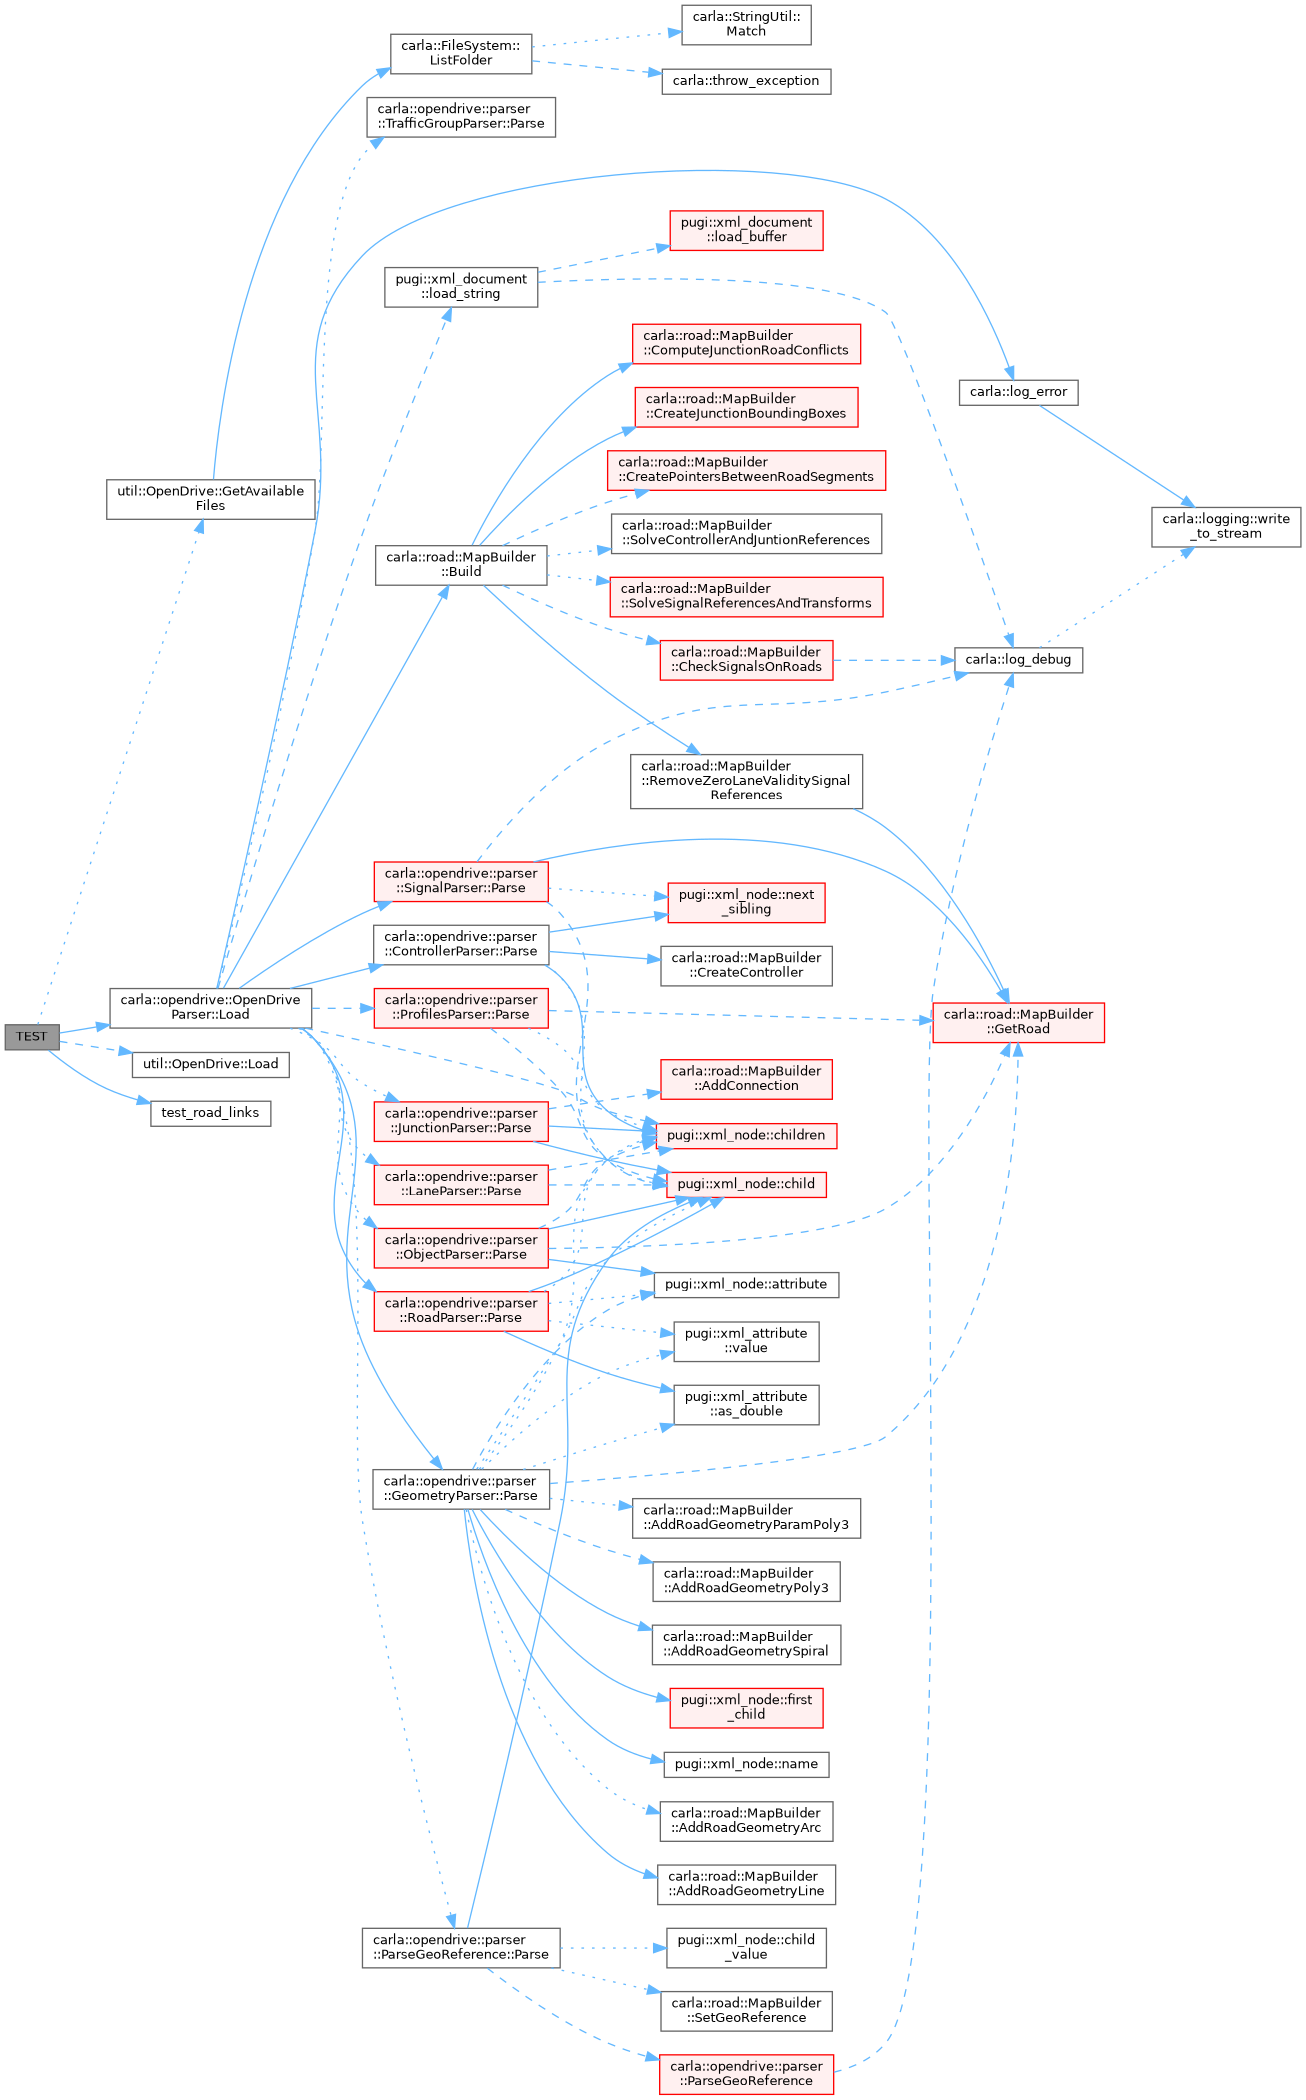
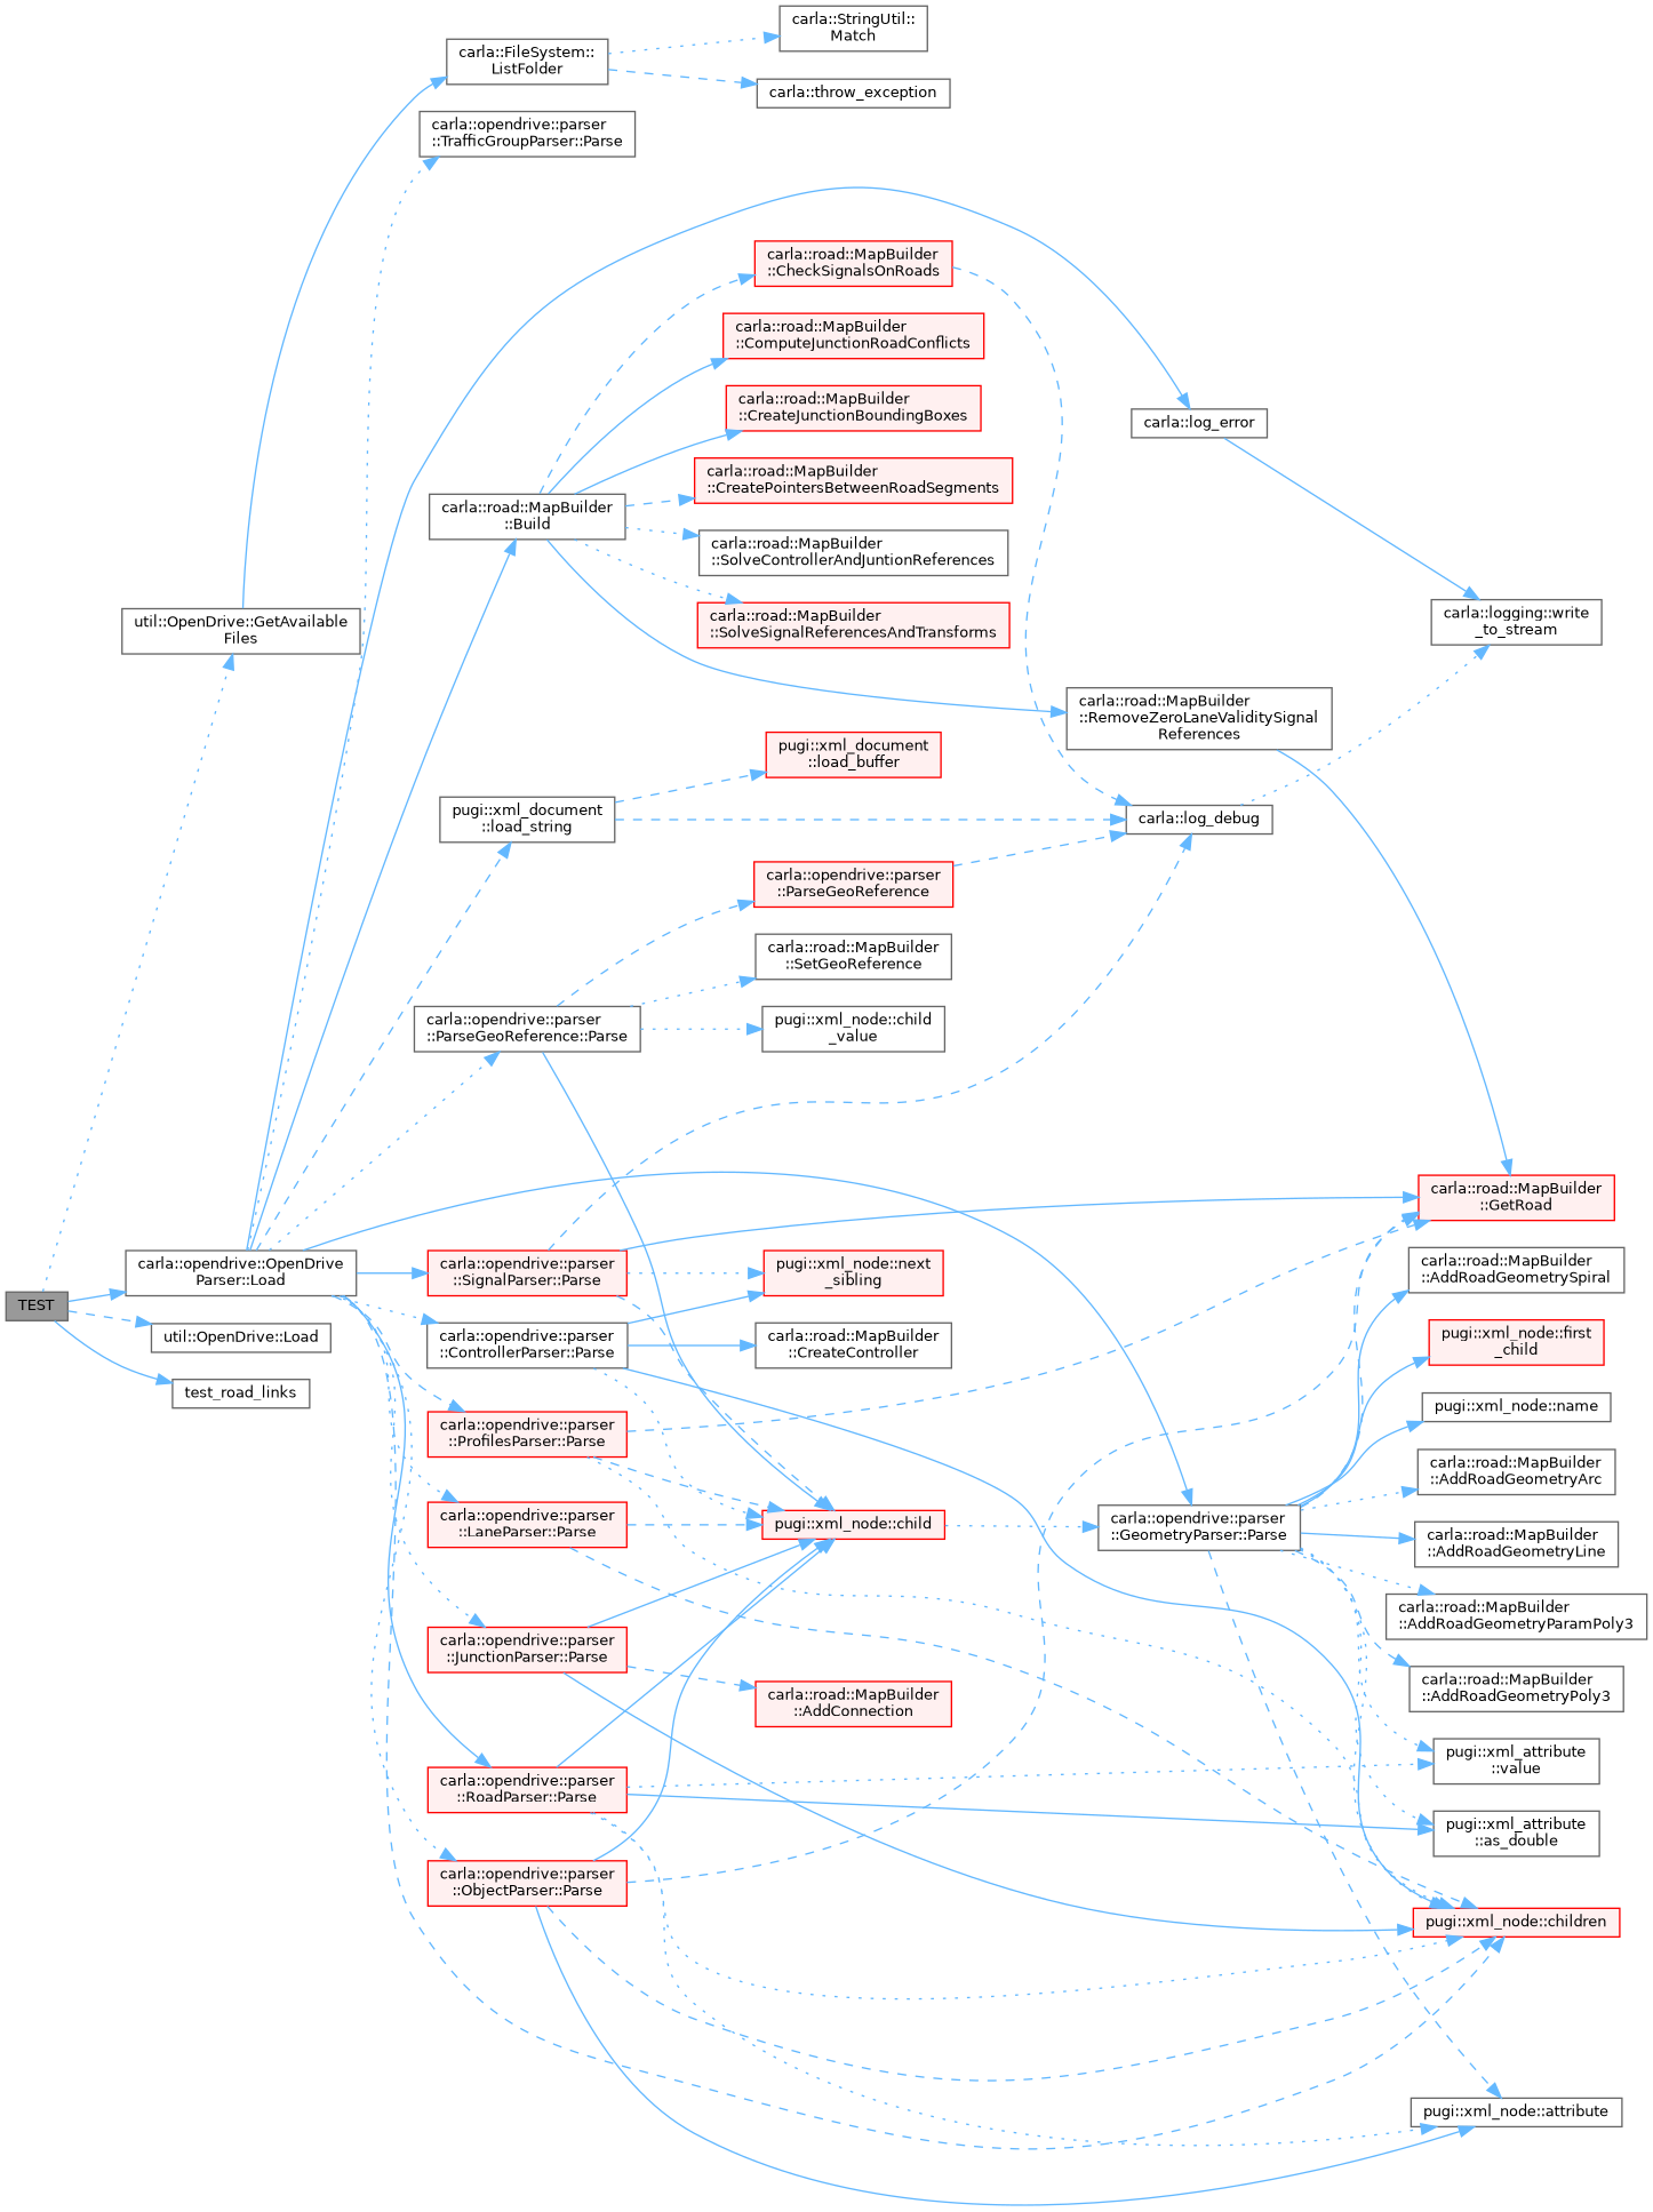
  digraph {
    rankdir=LR
    node [color=grey40 fillcolor=white fontname=Helvetica fontsize=10 shape=box style=filled]
    edge [color=steelblue1 fontname=Helvetica fontsize=10 labelfontname=Helvetica labelfontsize=10 style=solid]
    n1 [color=gray40 fillcolor=grey60 fontcolor=black height=0.2 label=TEST width=0.4]
    n2 [height=0.2 label="util::OpenDrive::GetAvailable\lFiles" width=0.4]
    n3 [height=0.2 label="carla::opendrive::OpenDrive\lParser::Load" width=0.4]
    n4 [height=0.2 label="util::OpenDrive::Load" width=0.4]
    n5 [height=0.2 label=test_road_links width=0.4]
    n6 [height=0.2 label="carla::FileSystem::\lListFolder" width=0.4]
    n7 [height=0.2 label="carla::road::MapBuilder\l::Build" width=0.4]
    n8 [height=0.2 label="pugi::xml_document\l::load_string" width=0.4]
    n9 [height=0.2 label="carla::log_error" width=0.4]
    n10 [height=0.2 label="carla::opendrive::parser\l::ControllerParser::Parse" width=0.4]
    n11 [height=0.2 label="carla::opendrive::parser\l::GeometryParser::Parse" width=0.4]
    n12 [height=0.2 label="carla::opendrive::parser\l::ParseGeoReference::Parse" width=0.4]
    n13 [color=red fillcolor="#FFF0F0" height=0.2 label="carla::opendrive::parser\l::JunctionParser::Parse" width=0.4]
    n14 [color=red fillcolor="#FFF0F0" height=0.2 label="carla::opendrive::parser\l::LaneParser::Parse" width=0.4]
    n15 [color=red fillcolor="#FFF0F0" height=0.2 label="carla::opendrive::parser\l::ObjectParser::Parse" width=0.4]
    n16 [color=red fillcolor="#FFF0F0" height=0.2 label="carla::opendrive::parser\l::ProfilesParser::Parse" width=0.4]
    n17 [color=red fillcolor="#FFF0F0" height=0.2 label="carla::opendrive::parser\l::RoadParser::Parse" width=0.4]
    n18 [color=red fillcolor="#FFF0F0" height=0.2 label="carla::opendrive::parser\l::SignalParser::Parse" width=0.4]
    n19 [height=0.2 label="carla::opendrive::parser\l::TrafficGroupParser::Parse" width=0.4]
    n20 [color=red fillcolor="#FFF0F0" height=0.2 label="pugi::xml_node::children" width=0.4]
    n21 [height=0.2 label="carla::StringUtil::\lMatch" width=0.4]
    n22 [height=0.2 label="carla::throw_exception" width=0.4]
    n23 [color=red fillcolor="#FFF0F0" height=0.2 label="carla::road::MapBuilder\l::CheckSignalsOnRoads" width=0.4]
    n24 [color=red fillcolor="#FFF0F0" height=0.2 label="carla::road::MapBuilder\l::ComputeJunctionRoadConflicts" width=0.4]
    n25 [color=red fillcolor="#FFF0F0" height=0.2 label="carla::road::MapBuilder\l::CreateJunctionBoundingBoxes" width=0.4]
    n26 [color=red fillcolor="#FFF0F0" height=0.2 label="carla::road::MapBuilder\l::CreatePointersBetweenRoadSegments" width=0.4]
    n27 [height=0.2 label="carla::road::MapBuilder\l::RemoveZeroLaneValiditySignal\lReferences" width=0.4]
    n28 [height=0.2 label="carla::road::MapBuilder\l::SolveControllerAndJuntionReferences" width=0.4]
    n29 [color=red fillcolor="#FFF0F0" height=0.2 label="carla::road::MapBuilder\l::SolveSignalReferencesAndTransforms" width=0.4]
    n30 [height=0.2 label="carla::log_debug" width=0.4]
    n31 [color=red fillcolor="#FFF0F0" height=0.2 label="pugi::xml_document\l::load_buffer" width=0.4]
    n32 [height=0.2 label="carla::logging::write\l_to_stream" width=0.4]
    n33 [color=red fillcolor="#FFF0F0" height=0.2 label="pugi::xml_node::child" width=0.4]
    n34 [height=0.2 label="carla::road::MapBuilder\l::CreateController" width=0.4]
    n35 [color=red fillcolor="#FFF0F0" height=0.2 label="pugi::xml_node::next\l_sibling" width=0.4]
    n36 [color=red fillcolor="#FFF0F0" height=0.2 label="carla::road::MapBuilder\l::GetRoad" width=0.4]
    n37 [height=0.2 label="carla::road::MapBuilder\l::AddRoadGeometryArc" width=0.4]
    n38 [height=0.2 label="carla::road::MapBuilder\l::AddRoadGeometryLine" width=0.4]
    n39 [height=0.2 label="carla::road::MapBuilder\l::AddRoadGeometryParamPoly3" width=0.4]
    n40 [height=0.2 label="carla::road::MapBuilder\l::AddRoadGeometryPoly3" width=0.4]
    n41 [height=0.2 label="carla::road::MapBuilder\l::AddRoadGeometrySpiral" width=0.4]
    n42 [height=0.2 label="pugi::xml_attribute\l::as_double" width=0.4]
    n43 [height=0.2 label="pugi::xml_node::attribute" width=0.4]
    n44 [color=red fillcolor="#FFF0F0" height=0.2 label="pugi::xml_node::first\l_child" width=0.4]
    n45 [height=0.2 label="pugi::xml_node::name" width=0.4]
    n46 [height=0.2 label="pugi::xml_attribute\l::value" width=0.4]
    n47 [height=0.2 label="pugi::xml_node::child\l_value" width=0.4]
    n48 [color=red fillcolor="#FFF0F0" height=0.2 label="carla::opendrive::parser\l::ParseGeoReference" width=0.4]
    n49 [height=0.2 label="carla::road::MapBuilder\l::SetGeoReference" width=0.4]
    n50 [color=red fillcolor="#FFF0F0" height=0.2 label="carla::road::MapBuilder\l::AddConnection" width=0.4]
    n1 -> n2 [style=dotted]
    n1 -> n3
    n1 -> n4 [style=dashed]
    n1 -> n5
    n2 -> n6
    n3 -> n7
    n3 -> n8 [style=dashed]
    n3 -> n9
-   n3 -> n10
+   n3 -> n10 [style=dotted]
    n3 -> n11
    n3 -> n12 [style=dotted]
    n3 -> n13 [style=dotted]
    n3 -> n14 [style=dotted]
    n3 -> n15 [style=dotted]
    n3 -> n16 [style=dashed]
    n3 -> n17
    n3 -> n18
    n3 -> n19 [style=dotted]
    n3 -> n20 [style=dashed]
    n6 -> n21 [style=dotted]
    n6 -> n22 [style=dashed]
    n7 -> n23 [style=dashed]
    n7 -> n24
    n7 -> n25
    n7 -> n26 [style=dashed]
    n7 -> n27
    n7 -> n28 [style=dotted]
    n7 -> n29 [style=dotted]
    n8 -> n30 [style=dashed]
    n8 -> n31 [style=dashed]
    n9 -> n32
    n10 -> n20
    n10 -> n33 [style=dotted]
    n10 -> n34
    n10 -> n35
    n11 -> n20 [style=dotted]
-   n11 -> n33 [style=dotted]
+   n33 -> n11 [style=dotted]
    n11 -> n36 [style=dashed]
    n11 -> n37 [style=dotted]
    n11 -> n38
    n11 -> n39 [style=dotted]
    n11 -> n40 [style=dashed]
    n11 -> n41
    n11 -> n42 [style=dotted]
    n11 -> n43 [style=dashed]
    n11 -> n44
    n11 -> n45
    n11 -> n46 [style=dotted]
    n12 -> n33
    n12 -> n47 [style=dotted]
    n12 -> n48 [style=dashed]
    n12 -> n49 [style=dotted]
    n13 -> n20
    n13 -> n33
    n13 -> n50 [style=dashed]
    n14 -> n20 [style=dashed]
    n14 -> n33 [style=dashed]
    n15 -> n20 [style=dashed]
    n15 -> n33
    n15 -> n36 [style=dashed]
    n15 -> n43
    n16 -> n20 [style=dotted]
    n16 -> n33 [style=dashed]
    n16 -> n36 [style=dashed]
    n17 -> n20 [style=dotted]
    n17 -> n33
    n17 -> n42
    n17 -> n43 [style=dotted]
    n17 -> n46 [style=dotted]
    n18 -> n30 [style=dashed]
    n18 -> n33 [style=dashed]
    n18 -> n35 [style=dotted]
    n18 -> n36
    n23 -> n30 [style=dashed]
    n27 -> n36
    n30 -> n32 [style=dotted]
    n48 -> n30 [style=dashed]
  }
